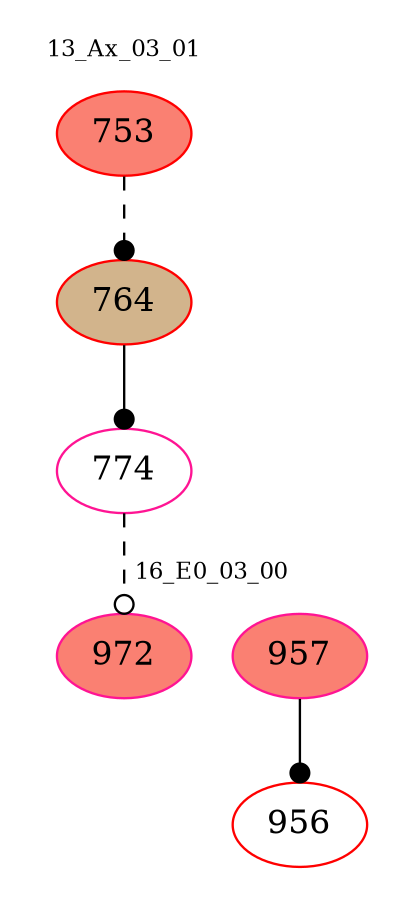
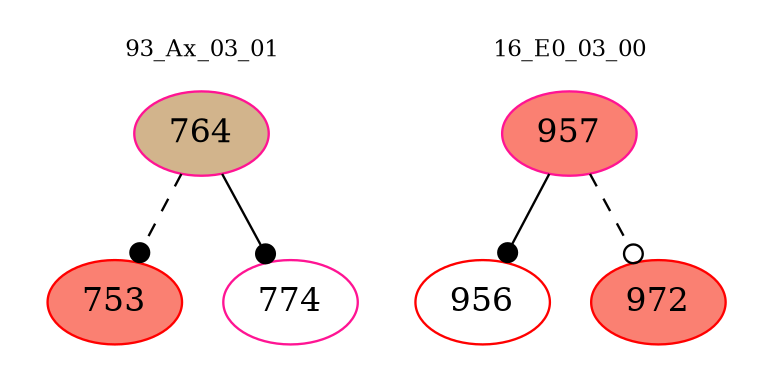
  digraph {
    node [color=deeppink fillcolor=salmon style=filled]
    edge [arrowhead=dot color=black style=dashed]
-   n1 [color=red fillcolor=tan label=764]
+   n1 [fillcolor=tan label=764]
    n2 [color=red label=753]
    n3 [fillcolor=white label=774]
    n4 [label=957]
    n5 [color=red fillcolor=white label=956]
-   n6 [label=972]
+   n6 [color=red label=972]
    subgraph cluster_1 {
      color=white
      fontsize=10
-     label="13_Ax_03_01"
+     label="93_Ax_03_01"
      n1
      n2
      n3
    }
    subgraph cluster_2 {
      color=white
      fontsize=10
      label="16_E0_03_00"
      n4
      n5
      n6
    }
-   n2 -> n1
+   n1 -> n2
    n1 -> n3 [style=solid]
    n4 -> n5 [style=solid]
-   n3 -> n6 [arrowhead=odot]
+   n4 -> n6 [arrowhead=odot]
  }
